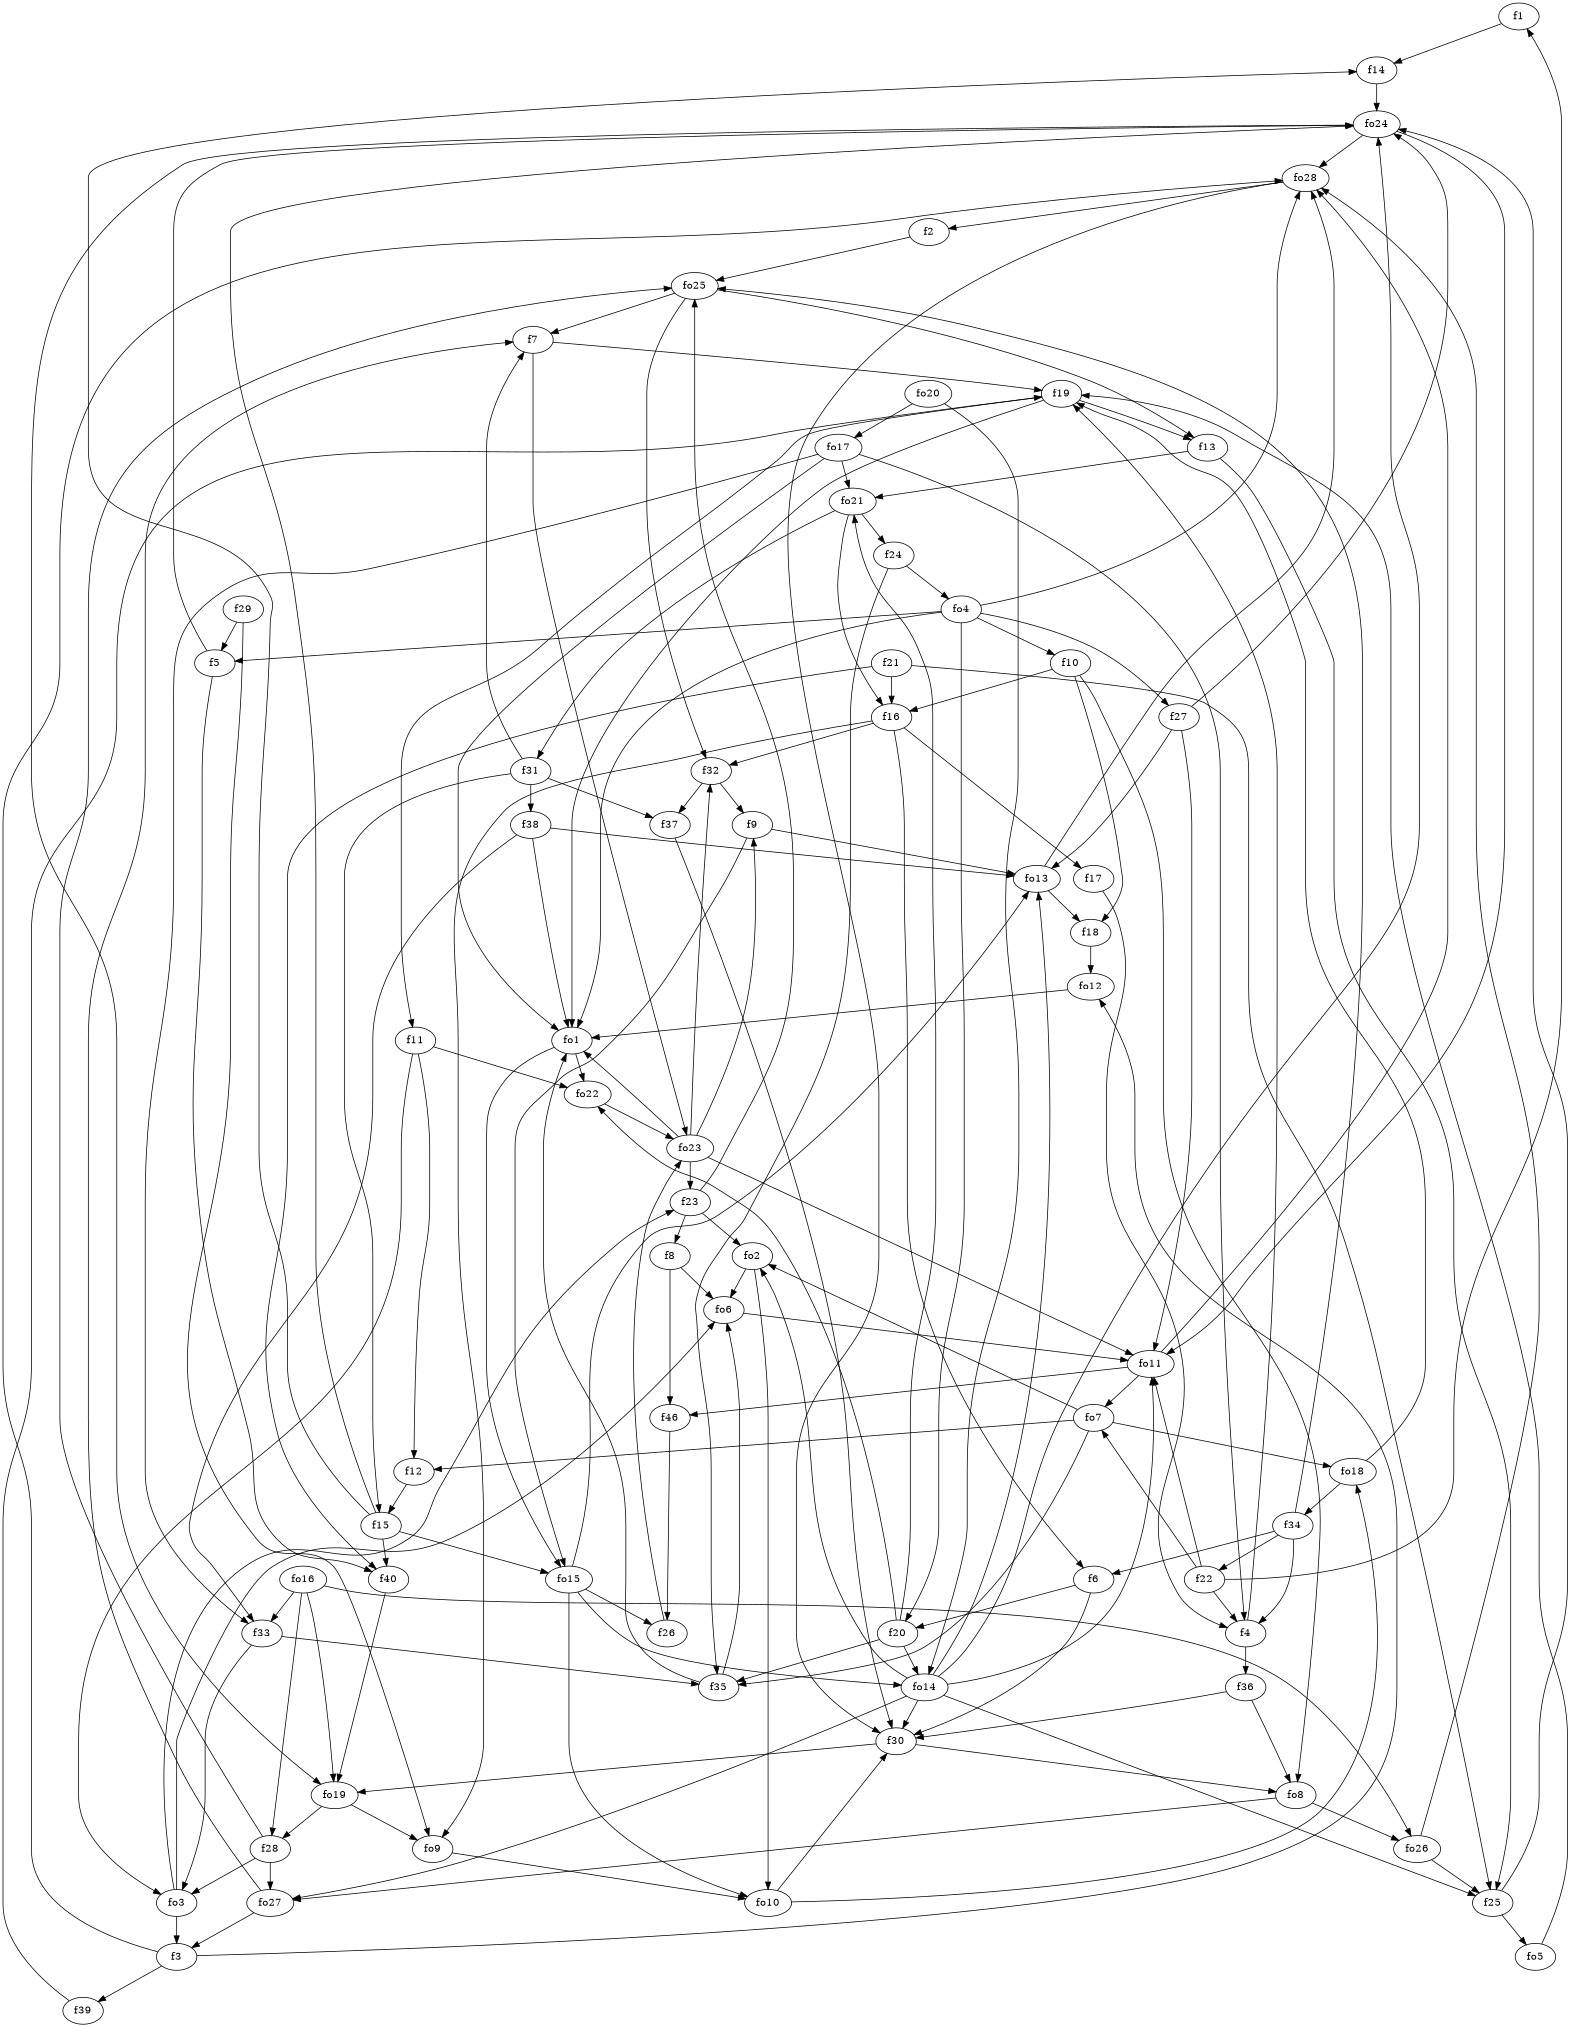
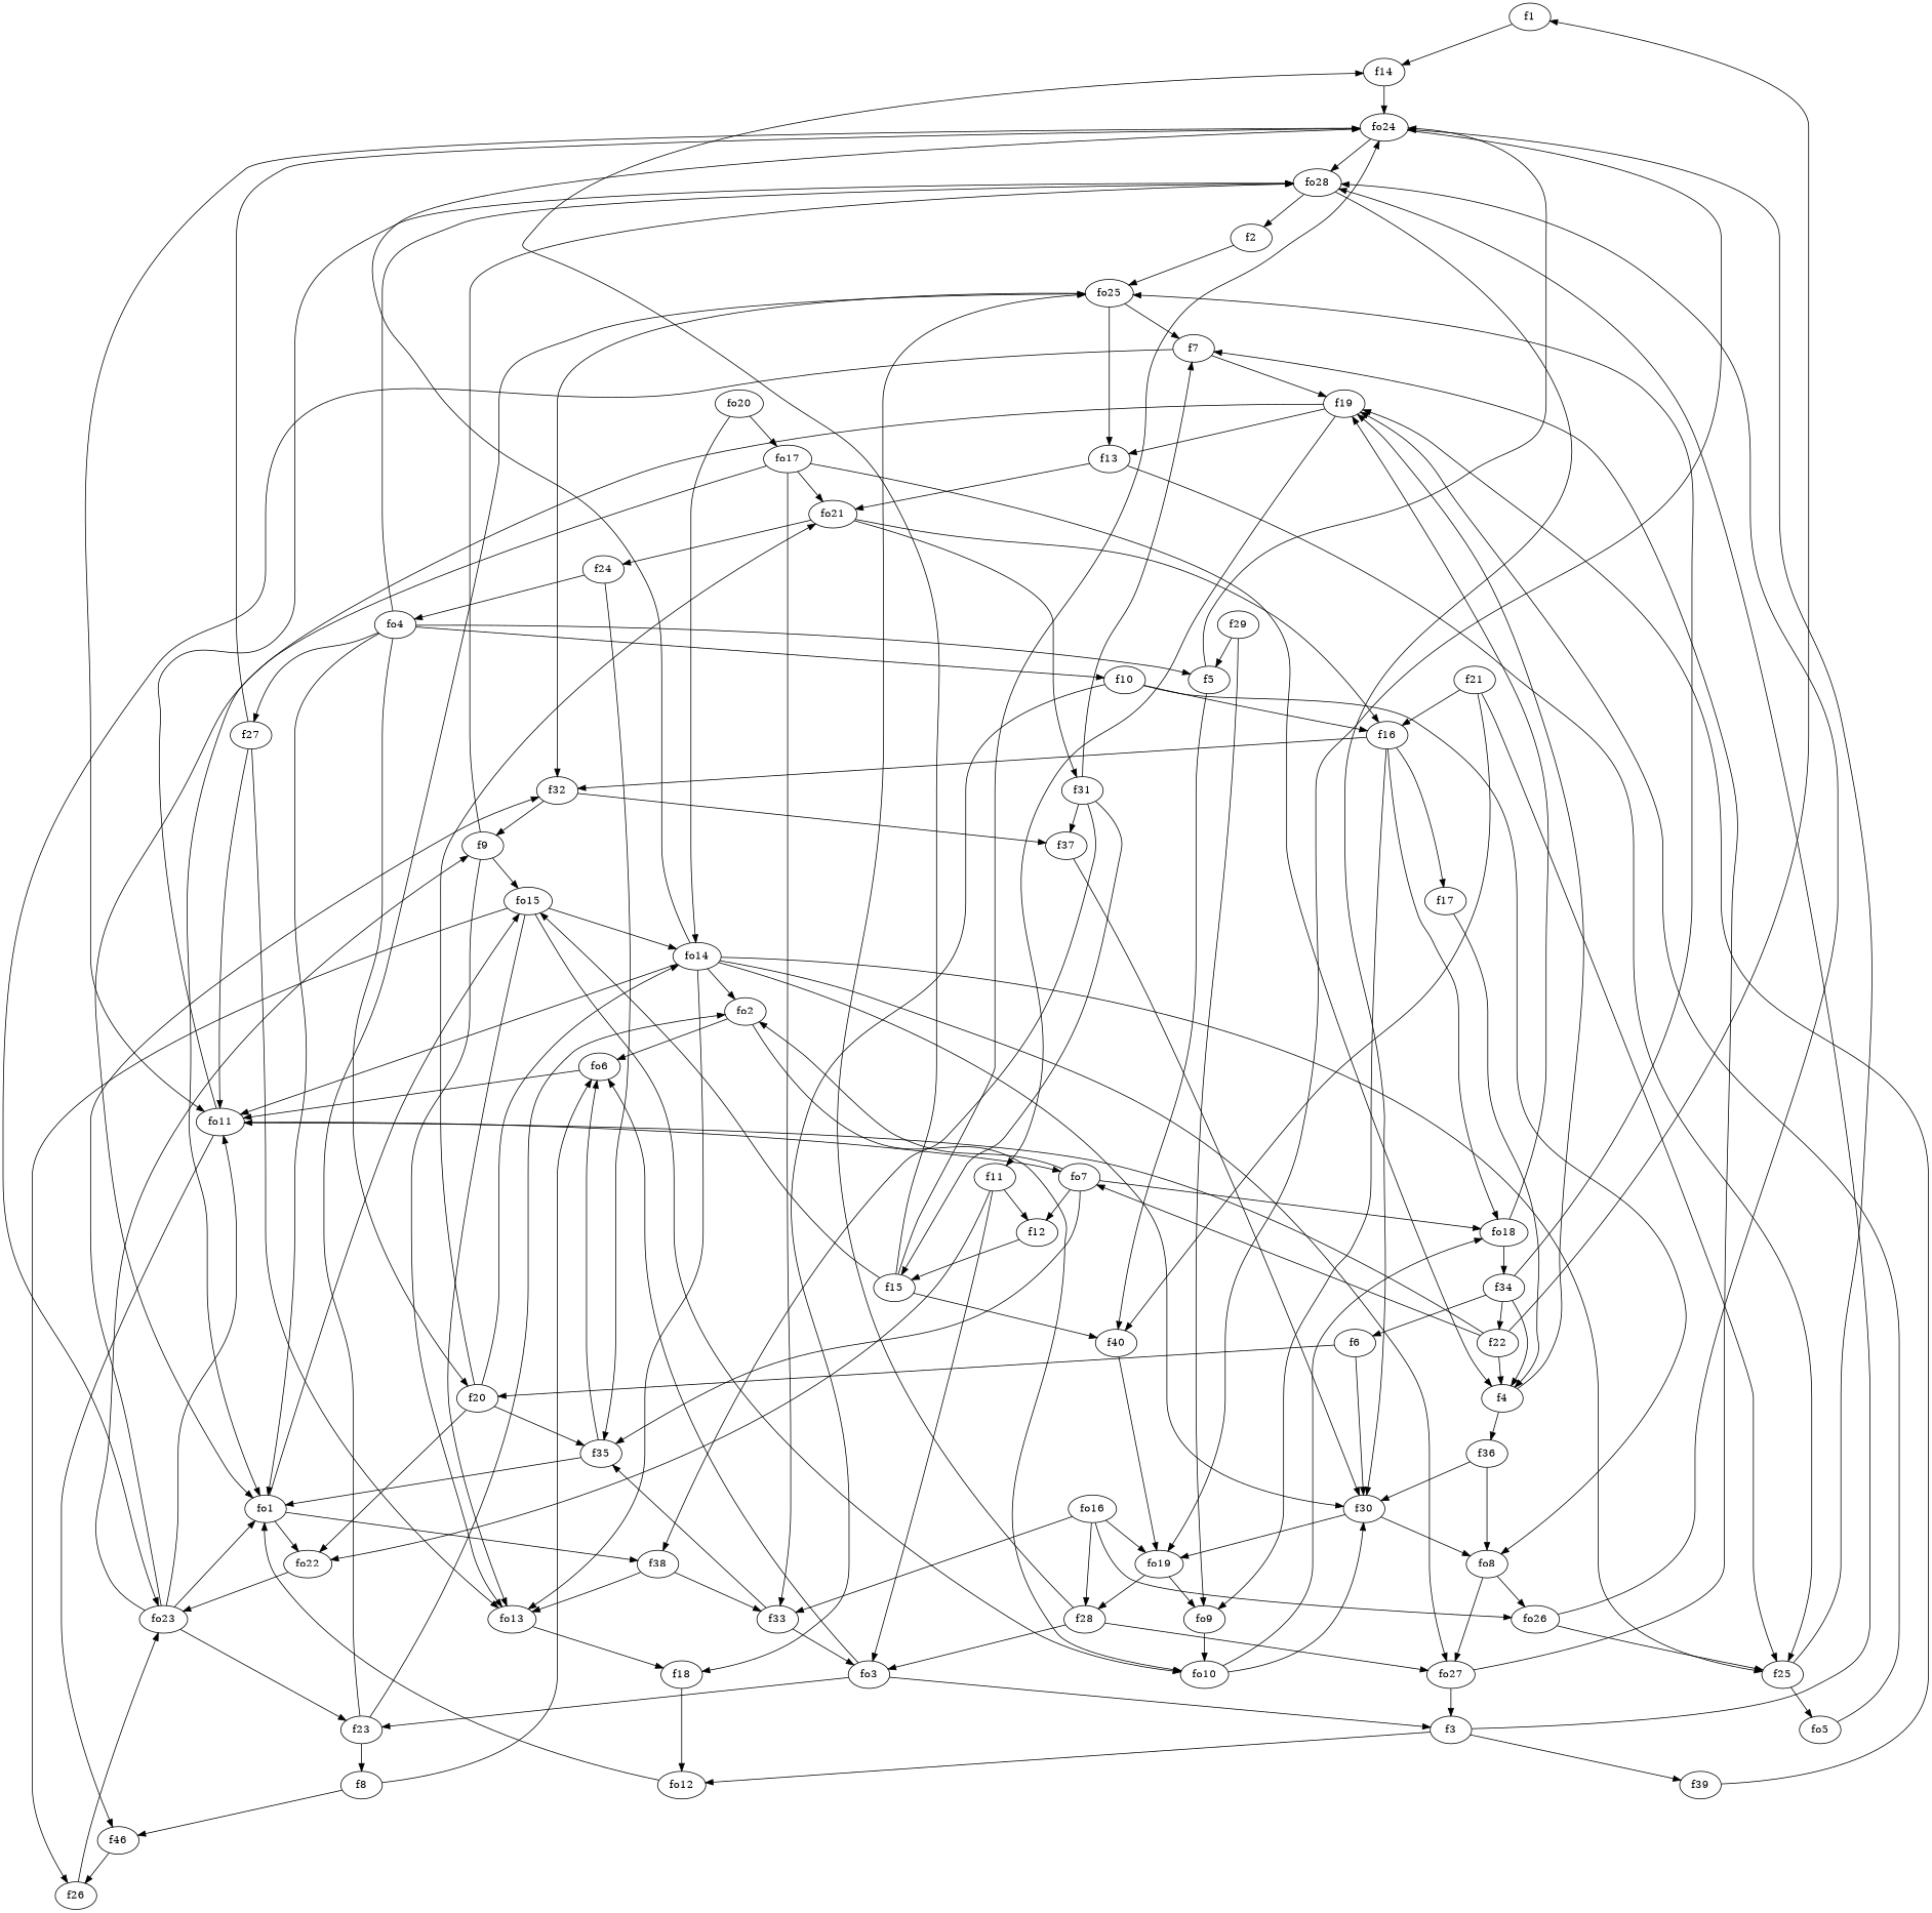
  strict digraph {
    edge [weight=2]
    f1
    f14
    fo24
    f2
    fo25
    f7
    f13
    f32
    f3
    f39
    fo12
    fo28
    f19
    fo1
    f30
    f4
    f36
    f11
    fo8
    f5
    f40
    fo19
    fo4
    f20
    f10
    f27
    fo11
    f6
    fo22
    fo21
    f35
    fo14
    fo23
    f9
    f23
    n36 [label=f46]
    f8
    fo6
    f26
    fo13
    fo15
    f18
    fo10
    f16
    f17
    fo9
    fo18
    fo27
    fo26
    f12
    fo3
    f15
    f25
    fo5
    f24
    f31
    f37
    f34
    fo2
    f21
    f22
    fo7
    f28
    f29
    f38
    f33
    fo16
    fo17
    fo20
    f1 -> f14
    f14 -> fo24
    fo24 -> fo28
    fo24 -> fo19
    fo24 -> fo11
    f2 -> fo25
    fo25 -> f7
    fo25 -> f13
    fo25 -> f32
    f7 -> f19
    f7 -> fo23
    f13 -> fo21
    f13 -> f25
    f32 -> f9
    f32 -> f37
    f3 -> f39
    f3 -> fo12
    f3 -> fo28
    f39 -> f19
    fo12 -> fo1
    fo28 -> f2
    fo28 -> f30
    f19 -> f13
    f19 -> fo1
    f19 -> f11
    fo1 -> fo22
    fo1 -> fo15
    f30 -> fo8
    f30 -> fo19
    f4 -> f19
    f4 -> f36
    f36 -> f30
    f36 -> fo8
    f11 -> fo22
    f11 -> f12
    f11 -> fo3
    fo8 -> fo27
    fo8 -> fo26
    f5 -> fo24
    f5 -> f40
    f40 -> fo19
    fo19 -> fo9
    fo19 -> f28
    fo4 -> fo28
    fo4 -> fo1
    fo4 -> f5
    fo4 -> f20
    fo4 -> f10
    fo4 -> f27
    f20 -> fo22
    f20 -> fo21
    f20 -> f35
    f20 -> fo14
    f10 -> fo8
    f10 -> f18
    f10 -> f16
    f27 -> fo24
    f27 -> fo11
    f27 -> fo13
    fo11 -> fo28
    fo11 -> n36
    fo11 -> fo7
    f6 -> f30
    f6 -> f20
    fo22 -> fo23
    fo21 -> f16
    fo21 -> f24
    fo21 -> f31
    f35 -> fo1
    f35 -> fo6
    fo14 -> fo24
    fo14 -> f30
    fo14 -> fo11
    fo14 -> fo13
    fo14 -> fo27
    fo14 -> f25
    fo14 -> fo2
    fo23 -> f32
    fo23 -> fo1
    fo23 -> fo11
    fo23 -> f9
    fo23 -> f23
    f9 -> fo13
    f9 -> fo15
    f23 -> fo25
    f23 -> f8
    f23 -> fo2
    n36 -> f26
    f8 -> n36
    f8 -> fo6
    fo6 -> fo11
    f26 -> fo23
-   fo13 -> fo28
+   f9 -> fo28
    fo13 -> f18
    fo15 -> fo14
    fo15 -> f26
    fo15 -> fo13
    fo15 -> fo10
    f18 -> fo12
    fo10 -> f30
    fo10 -> fo18
    f16 -> f32
    f16 -> f17
    f16 -> fo9
-   f16 -> f6
+   f16 -> fo18
    f17 -> f4
    fo9 -> fo10
    fo18 -> f19
    fo18 -> f34
    fo27 -> f7
    fo27 -> f3
    fo26 -> fo28
    fo26 -> f25
    f12 -> f15
    fo3 -> f3
    fo3 -> f23
    fo3 -> fo6
    f15 -> f14
    f15 -> fo24
    f15 -> f40
    f15 -> fo15
    f25 -> fo24
    f25 -> fo5
    fo5 -> f19
    f24 -> fo4
    f24 -> f35
    f31 -> f7
    f31 -> f15
    f31 -> f37
    f31 -> f38
    f37 -> f30
    f34 -> fo25
    f34 -> f4
    f34 -> f6
    f34 -> f22
    fo2 -> fo6
    fo2 -> fo10
    f21 -> f40
    f21 -> f16
    f21 -> f25
    f22 -> f1
    f22 -> f4
    f22 -> fo11
    f22 -> fo7
    fo7 -> f35
    fo7 -> fo18
    fo7 -> f12
    fo7 -> fo2
    f28 -> fo25
    f28 -> fo27
    f28 -> fo3
    f29 -> f5
    f29 -> fo9
-   f38 -> fo1
+   fo1 -> f38
    f38 -> fo13
    f38 -> f33
    f33 -> f35
    f33 -> fo3
    fo16 -> fo19
    fo16 -> fo26
    fo16 -> f28
    fo16 -> f33
    fo17 -> fo1
    fo17 -> f4
    fo17 -> fo21
    fo17 -> f33
    fo20 -> fo14
    fo20 -> fo17
  }
